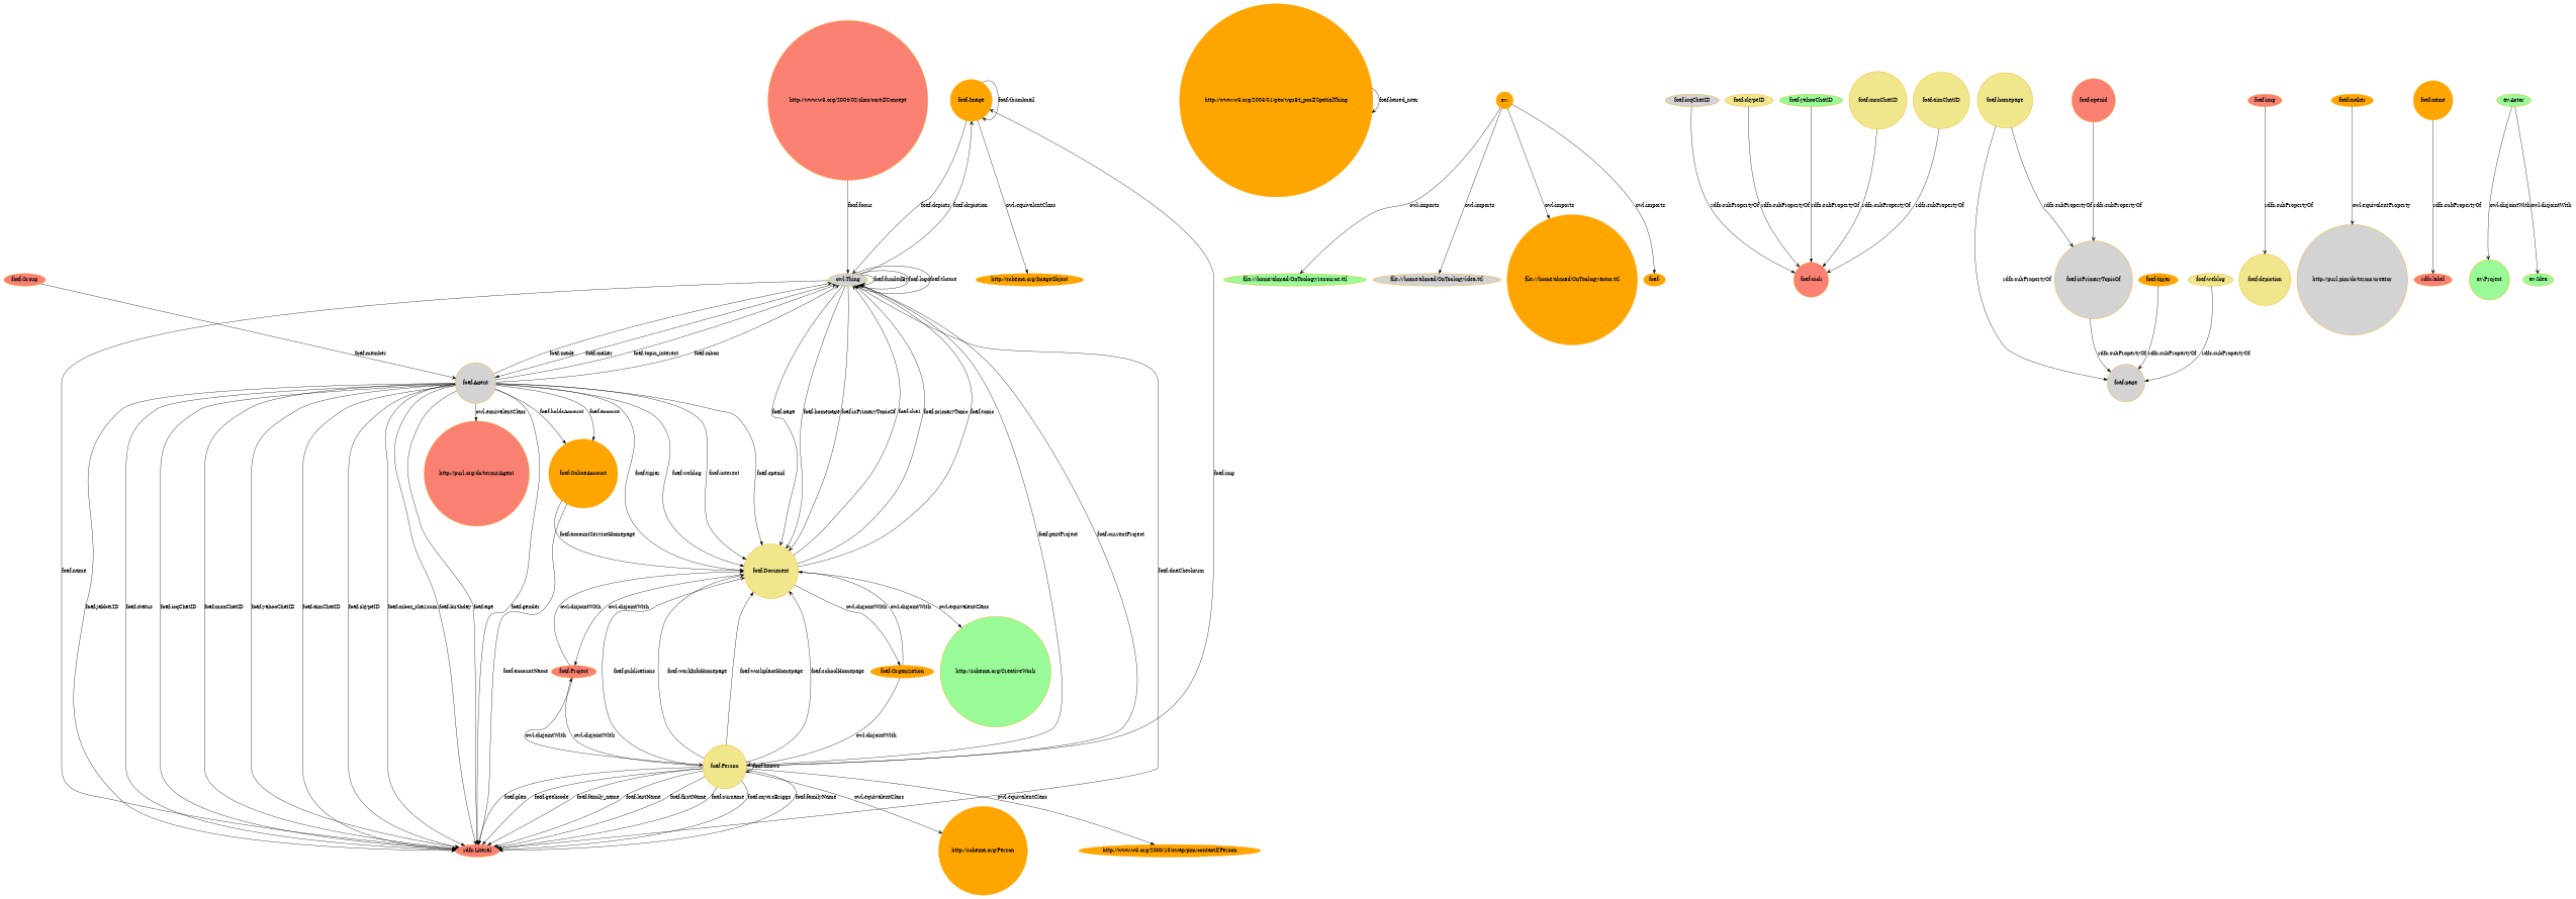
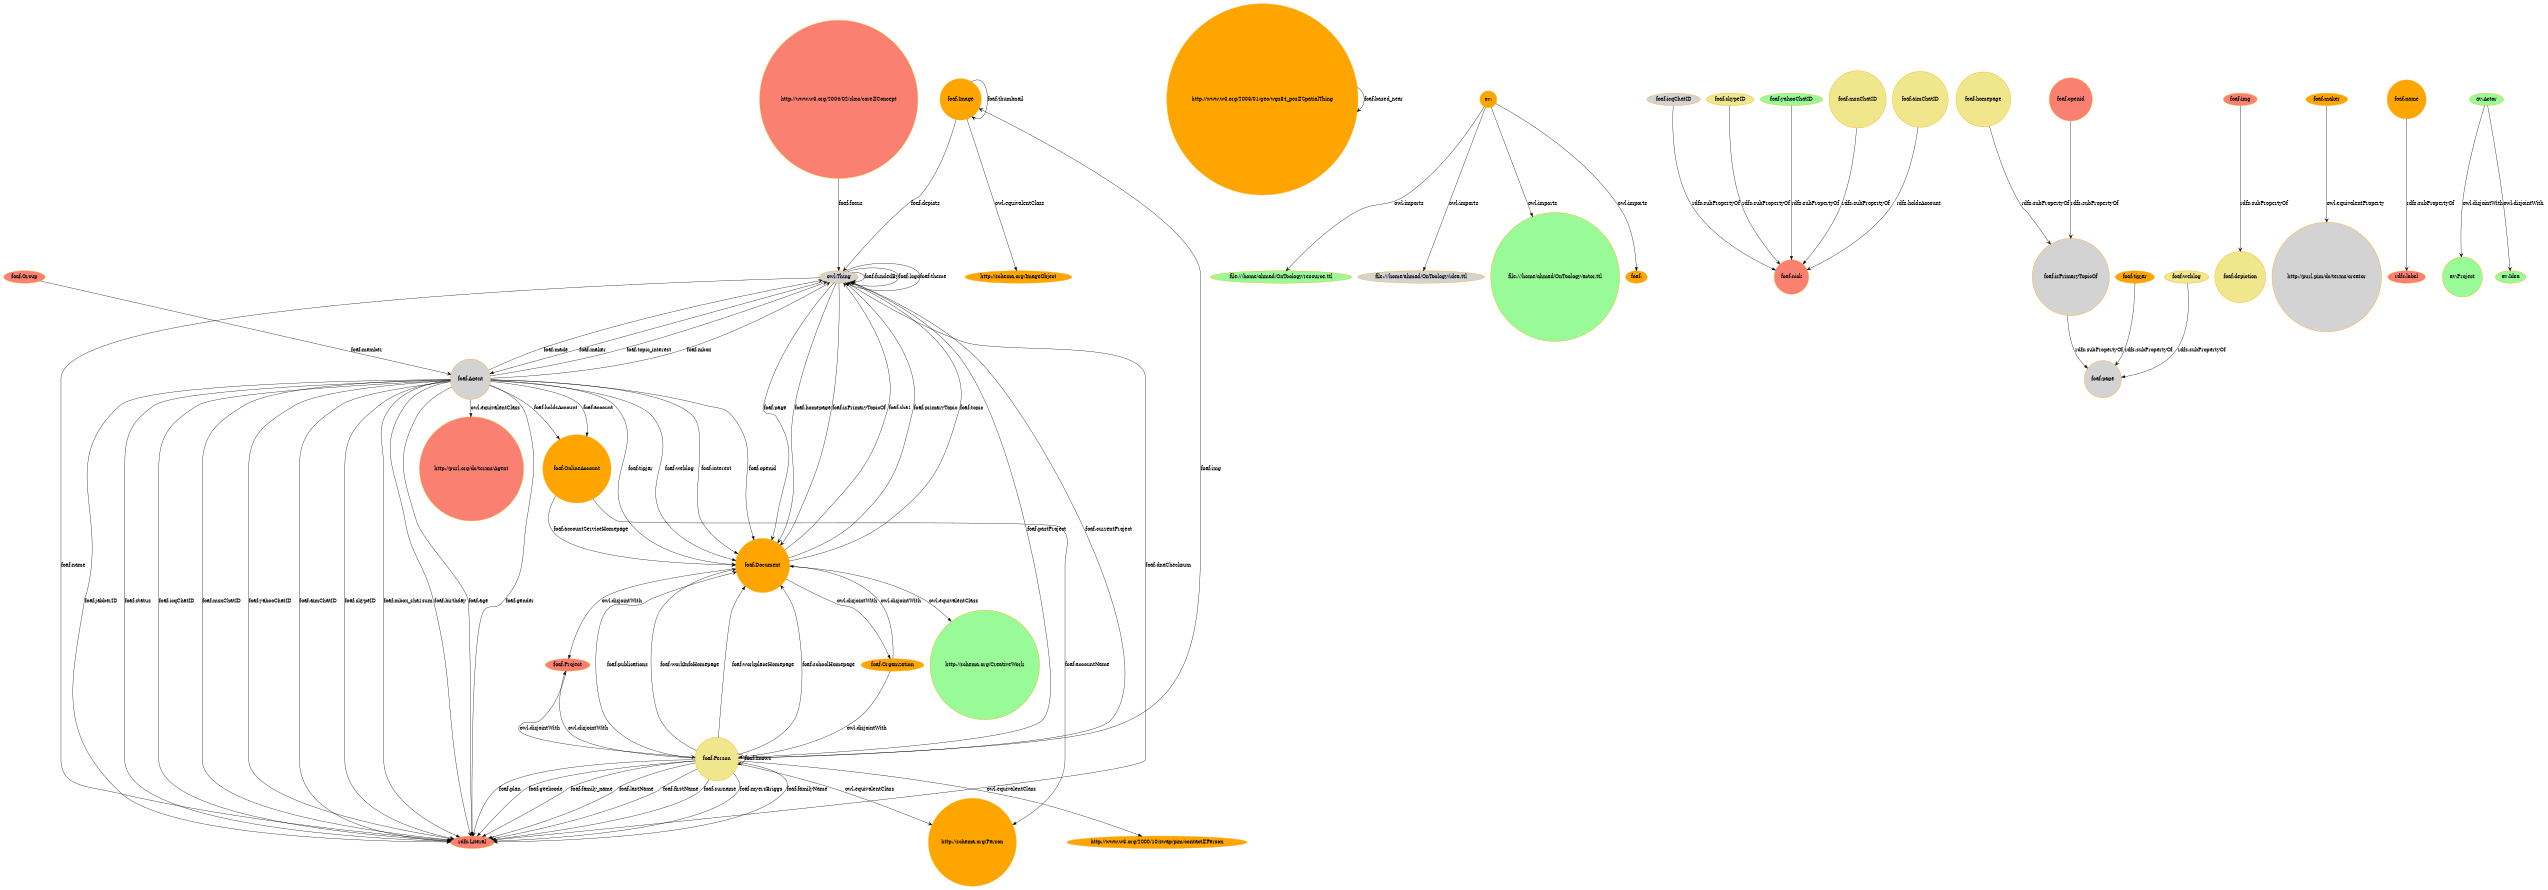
  digraph {
    rankdir=TB
    node [color=orange fillcolor=orange shape=circle style=filled]
    edge [arrowhead=vee]
    "foaf:Image"
    "http://schema.org/ImageObject" [shape=ellipse]
    "owl:Thing" [fillcolor=lightgrey shape=ellipse]
-   "foaf:Document" [fillcolor=khaki]
+   "foaf:Document"
    "foaf:Agent" [fillcolor=lightgrey]
    "rdfs:Literal" [fillcolor=salmon shape=ellipse]
    "foaf:Project" [fillcolor=salmon shape=ellipse]
    "foaf:Person" [fillcolor=khaki]
    "foaf:Organization" [shape=ellipse]
    "http://schema.org/CreativeWork" [fillcolor=palegreen]
    "http://schema.org/Person"
    "http://www.w3.org/2000/10/swap/pim/contact#Person" [shape=ellipse]
    "foaf:OnlineAccount"
    "http://purl.org/dc/terms/Agent" [fillcolor=salmon]
    "http://www.w3.org/2003/01/geo/wgs84_pos#SpatialThing"
    "foaf:Group" [fillcolor=salmon shape=ellipse]
    "file:///home/ahmad/OnToology/resource.ttl" [fillcolor=palegreen shape=ellipse]
    "av:"
    "file:///home/ahmad/OnToology/idea.ttl" [fillcolor=lightgrey shape=ellipse]
-   "file:///home/ahmad/OnToology/actor.ttl"
+   "file:///home/ahmad/OnToology/actor.ttl" [fillcolor=palegreen]
    "foaf:" [shape=ellipse]
    "foaf:icqChatID" [fillcolor=lightgrey shape=ellipse]
    "foaf:nick" [fillcolor=salmon]
    "foaf:isPrimaryTopicOf" [fillcolor=lightgrey]
    "foaf:page" [fillcolor=lightgrey]
    "foaf:openid" [fillcolor=salmon]
    "foaf:skypeID" [fillcolor=khaki shape=ellipse]
    "foaf:yahooChatID" [fillcolor=palegreen shape=ellipse]
    "foaf:homepage" [fillcolor=khaki]
    "foaf:img" [fillcolor=salmon shape=ellipse]
    "foaf:depiction" [fillcolor=khaki]
    "foaf:msnChatID" [fillcolor=khaki]
    "foaf:maker" [shape=ellipse]
    n34 [fillcolor=lightgrey label="http://purl.pim/dc/terms/creator"]
    "rdfs:label" [fillcolor=salmon shape=ellipse]
    "foaf:name"
    "foaf:tipjar" [shape=ellipse]
    "foaf:weblog" [fillcolor=khaki shape=ellipse]
    "foaf:aimChatID" [fillcolor=khaki]
    "av:Actor" [fillcolor=palegreen shape=ellipse]
    "av:Project" [fillcolor=palegreen]
    "av:Idea" [fillcolor=palegreen shape=ellipse]
    "http://www.w3.org/2004/02/skos/core#Concept" [fillcolor=salmon]
    "foaf:Image" -> "foaf:Image" [label="foaf:thumbnail"]
    "foaf:Image" -> "http://schema.org/ImageObject" [arrowhead=normal label="owl:equivalentClass"]
    "foaf:Image" -> "owl:Thing" [label="foaf:depicts"]
-   "owl:Thing" -> "foaf:Image" [label="foaf:depiction"]
    "owl:Thing" -> "owl:Thing" [label="foaf:fundedBy"]
    "owl:Thing" -> "owl:Thing" [label="foaf:logo"]
    "owl:Thing" -> "owl:Thing" [arrowhead=normal label="foaf:theme"]
    "owl:Thing" -> "foaf:Document" [label="foaf:page"]
    "owl:Thing" -> "foaf:Document" [label="foaf:homepage"]
    "owl:Thing" -> "foaf:Document" [label="foaf:isPrimaryTopicOf"]
    "owl:Thing" -> "foaf:Agent" [arrowhead=normal label="foaf:maker"]
    "owl:Thing" -> "rdfs:Literal" [arrowhead=normal label="foaf:name"]
    "owl:Thing" -> "rdfs:Literal" [label="foaf:dnaChecksum"]
    "foaf:Document" -> "owl:Thing" [label="foaf:sha1"]
    "foaf:Document" -> "owl:Thing" [arrowhead=normal label="foaf:primaryTopic"]
    "foaf:Document" -> "owl:Thing" [arrowhead=normal label="foaf:topic"]
    "foaf:Document" -> "foaf:Project" [arrowhead=normal label="owl:disjointWith"]
    "foaf:Document" -> "foaf:Organization" [arrowhead=normal label="owl:disjointWith"]
    "foaf:Document" -> "http://schema.org/CreativeWork" [arrowhead=normal label="owl:equivalentClass"]
    "foaf:Agent" -> "owl:Thing" [label="foaf:topic_interest"]
    "foaf:Agent" -> "owl:Thing" [label="foaf:mbox"]
    "foaf:Agent" -> "owl:Thing" [label="foaf:made"]
    "foaf:Agent" -> "foaf:Document" [arrowhead=normal label="foaf:openid"]
    "foaf:Agent" -> "foaf:Document" [label="foaf:tipjar"]
    "foaf:Agent" -> "foaf:Document" [arrowhead=normal label="foaf:weblog"]
    "foaf:Agent" -> "foaf:Document" [arrowhead=normal label="foaf:interest"]
    "foaf:Agent" -> "rdfs:Literal" [arrowhead=normal label="foaf:gender"]
    "foaf:Agent" -> "rdfs:Literal" [label="foaf:jabberID"]
    "foaf:Agent" -> "rdfs:Literal" [arrowhead=normal label="foaf:status"]
    "foaf:Agent" -> "rdfs:Literal" [arrowhead=normal label="foaf:icqChatID"]
    "foaf:Agent" -> "rdfs:Literal" [arrowhead=normal label="foaf:msnChatID"]
    "foaf:Agent" -> "rdfs:Literal" [label="foaf:yahooChatID"]
    "foaf:Agent" -> "rdfs:Literal" [label="foaf:aimChatID"]
    "foaf:Agent" -> "rdfs:Literal" [label="foaf:skypeID"]
    "foaf:Agent" -> "rdfs:Literal" [arrowhead=normal label="foaf:mbox_sha1sum"]
    "foaf:Agent" -> "rdfs:Literal" [label="foaf:birthday"]
    "foaf:Agent" -> "rdfs:Literal" [arrowhead=normal label="foaf:age"]
    "foaf:Agent" -> "foaf:OnlineAccount" [arrowhead=normal label="foaf:account"]
    "foaf:Agent" -> "foaf:OnlineAccount" [arrowhead=normal label="foaf:holdsAccount"]
    "foaf:Agent" -> "http://purl.org/dc/terms/Agent" [arrowhead=normal label="owl:equivalentClass"]
-   "foaf:Project" -> "foaf:Document" [label="owl:disjointWith"]
    "foaf:Project" -> "foaf:Person" [label="owl:disjointWith"]
    "foaf:Person" -> "foaf:Image" [label="foaf:img"]
    "foaf:Person" -> "owl:Thing" [arrowhead=normal label="foaf:pastProject"]
    "foaf:Person" -> "owl:Thing" [label="foaf:currentProject"]
    "foaf:Person" -> "foaf:Document" [label="foaf:publications"]
    "foaf:Person" -> "foaf:Document" [label="foaf:workInfoHomepage"]
    "foaf:Person" -> "foaf:Document" [arrowhead=normal label="foaf:workplaceHomepage"]
    "foaf:Person" -> "foaf:Document" [label="foaf:schoolHomepage"]
    "foaf:Person" -> "rdfs:Literal" [label="foaf:firstName"]
    "foaf:Person" -> "rdfs:Literal" [arrowhead=normal label="foaf:surname"]
    "foaf:Person" -> "rdfs:Literal" [label="foaf:myersBriggs"]
    "foaf:Person" -> "rdfs:Literal" [label="foaf:familyName"]
    "foaf:Person" -> "rdfs:Literal" [label="foaf:plan"]
    "foaf:Person" -> "rdfs:Literal" [arrowhead=normal label="foaf:geekcode"]
    "foaf:Person" -> "rdfs:Literal" [arrowhead=normal label="foaf:family_name"]
    "foaf:Person" -> "rdfs:Literal" [arrowhead=normal label="foaf:lastName"]
    "foaf:Person" -> "foaf:Project" [arrowhead=normal label="owl:disjointWith"]
    "foaf:Person" -> "foaf:Person" [label="foaf:knows"]
    "foaf:Person" -> "http://schema.org/Person" [label="owl:equivalentClass"]
    "foaf:Person" -> "http://www.w3.org/2000/10/swap/pim/contact#Person" [arrowhead=normal label="owl:equivalentClass"]
    "foaf:Organization" -> "foaf:Document" [arrowhead=normal label="owl:disjointWith"]
    "foaf:Organization" -> "foaf:Person" [arrowhead=normal label="owl:disjointWith"]
    "foaf:OnlineAccount" -> "foaf:Document" [label="foaf:accountServiceHomepage"]
-   "foaf:OnlineAccount" -> "rdfs:Literal" [arrowhead=normal label="foaf:accountName"]
+   "foaf:OnlineAccount" -> "http://schema.org/Person" [arrowhead=normal label="foaf:accountName"]
    "http://www.w3.org/2003/01/geo/wgs84_pos#SpatialThing" -> "http://www.w3.org/2003/01/geo/wgs84_pos#SpatialThing" [label="foaf:based_near"]
    "foaf:Group" -> "foaf:Agent" [label="foaf:member"]
    "av:" -> "file:///home/ahmad/OnToology/resource.ttl" [label="owl:imports"]
    "av:" -> "file:///home/ahmad/OnToology/idea.ttl" [arrowhead=normal label="owl:imports"]
    "av:" -> "file:///home/ahmad/OnToology/actor.ttl" [arrowhead=normal label="owl:imports"]
    "av:" -> "foaf:" [arrowhead=normal label="owl:imports"]
    "foaf:icqChatID" -> "foaf:nick" [arrowhead=normal label="rdfs:subPropertyOf"]
    "foaf:isPrimaryTopicOf" -> "foaf:page" [arrowhead=normal label="rdfs:subPropertyOf"]
    "foaf:openid" -> "foaf:isPrimaryTopicOf" [label="rdfs:subPropertyOf"]
    "foaf:skypeID" -> "foaf:nick" [label="rdfs:subPropertyOf"]
    "foaf:yahooChatID" -> "foaf:nick" [arrowhead=normal label="rdfs:subPropertyOf"]
    "foaf:homepage" -> "foaf:isPrimaryTopicOf" [label="rdfs:subPropertyOf"]
-   "foaf:homepage" -> "foaf:page" [arrowhead=normal label="rdfs:subPropertyOf"]
    "foaf:img" -> "foaf:depiction" [label="rdfs:subPropertyOf"]
    "foaf:msnChatID" -> "foaf:nick" [arrowhead=normal label="rdfs:subPropertyOf"]
    "foaf:maker" -> n34 [label="owl:equivalentProperty"]
    "foaf:name" -> "rdfs:label" [label="rdfs:subPropertyOf"]
    "foaf:tipjar" -> "foaf:page" [label="rdfs:subPropertyOf"]
    "foaf:weblog" -> "foaf:page" [arrowhead=normal label="rdfs:subPropertyOf"]
-   "foaf:aimChatID" -> "foaf:nick" [label="rdfs:subPropertyOf"]
+   "foaf:aimChatID" -> "foaf:nick" [label="rdfs:holdsAccount"]
    "av:Actor" -> "av:Project" [label="owl:disjointWith"]
    "av:Actor" -> "av:Idea" [label="owl:disjointWith"]
    "http://www.w3.org/2004/02/skos/core#Concept" -> "owl:Thing" [arrowhead=normal label="foaf:focus"]
  }
